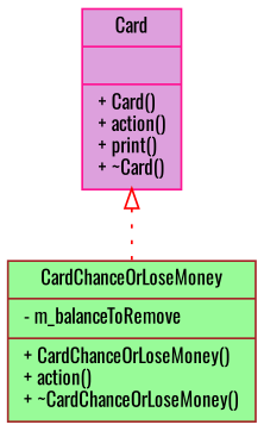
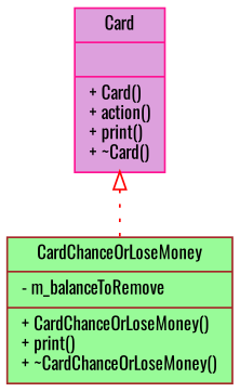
  digraph {
    fontname=Oswald
    node [fontname=Oswald fontsize=10 shape=record style=filled]
-   n1 [color=brown fillcolor=palegreen fontcolor=black height=0.2 label="{CardChanceOrLoseMoney\n|- m_balanceToRemove\l|+ CardChanceOrLoseMoney()\l+ action()\l+ ~CardChanceOrLoseMoney()\l}" width=0.4]
+   n1 [color=brown fillcolor=palegreen fontcolor=black height=0.2 label="{CardChanceOrLoseMoney\n|- m_balanceToRemove\l|+ CardChanceOrLoseMoney()\l+ print()\l+ ~CardChanceOrLoseMoney()\l}" width=0.4]
    n2 [color=deeppink fillcolor=plum height=0.2 label="{Card\n||+ Card()\l+ action()\l+ print()\l+ ~Card()\l}" width=0.4]
    n2 -> n1 [arrowtail=onormal color=red dir=back fontname=Oswald fontsize=10 labelfontname=FreeSans labelfontsize=10 style=dotted]
  }
